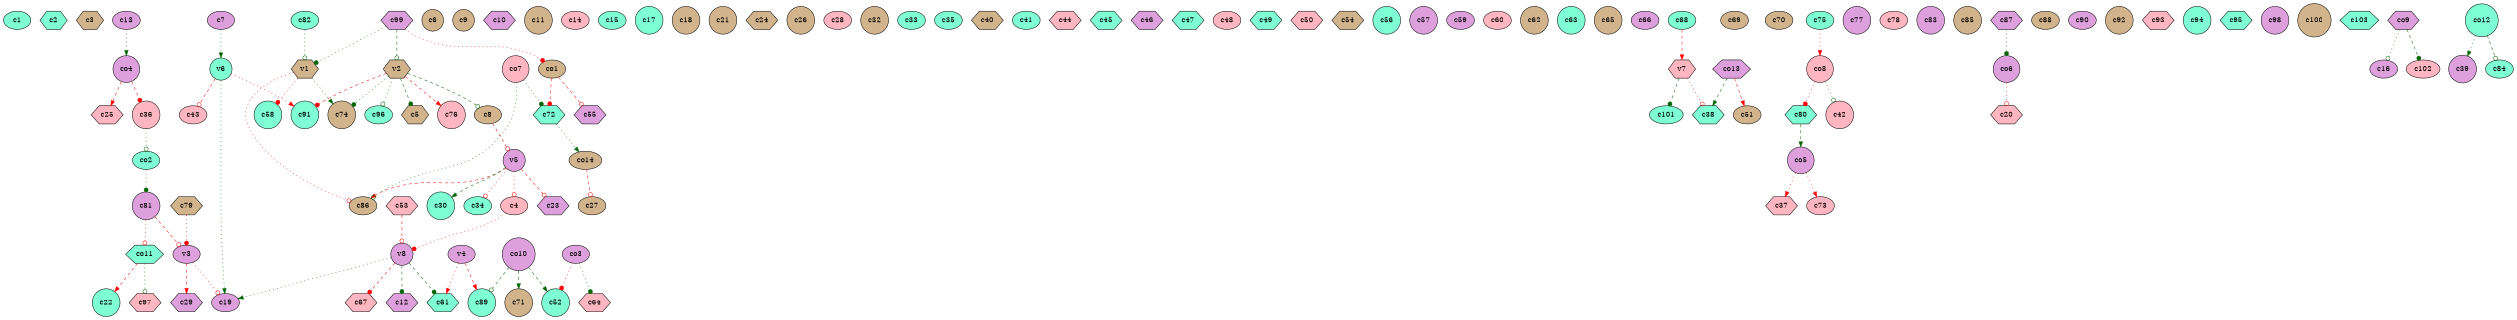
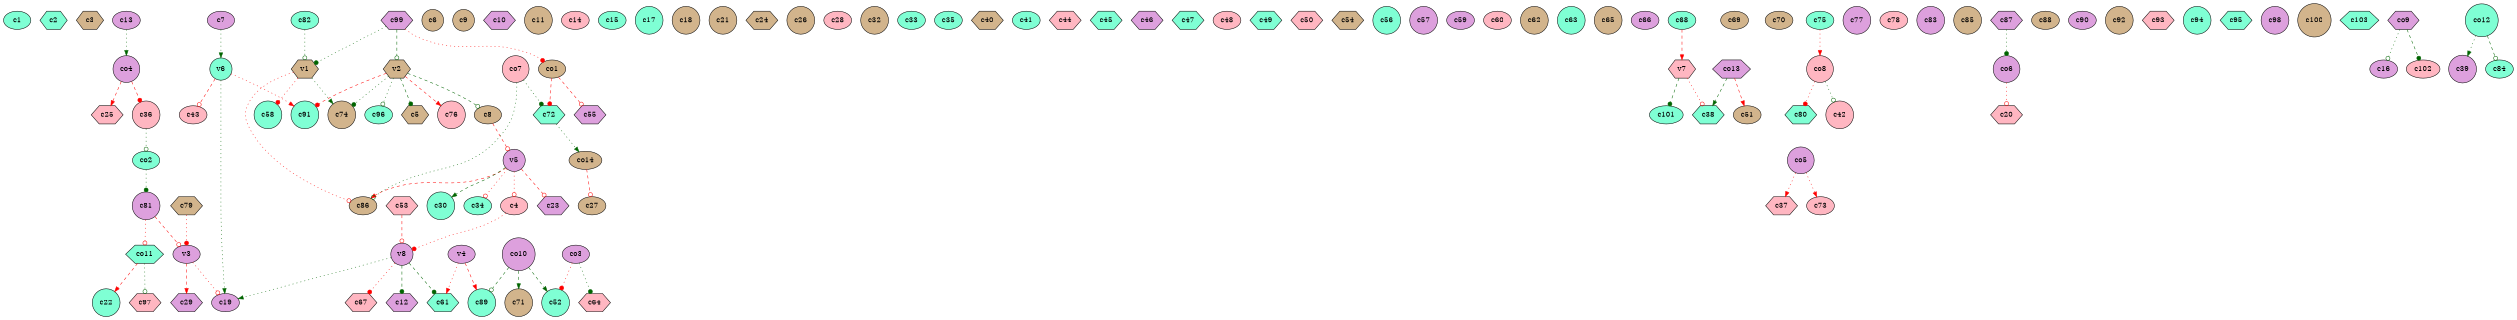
  strict digraph {
    node [fillcolor=aquamarine shape=circle style=filled]
    edge [arrowhead=normal color=red style=dotted weight=1]
    c1 [shape=ellipse]
    c2 [shape=hexagon]
    c3 [fillcolor=tan shape=hexagon]
    c4 [fillcolor=lightpink shape=ellipse]
    v8 [fillcolor=plum]
    c19 [fillcolor=plum shape=ellipse]
    c61 [shape=hexagon]
    c12 [fillcolor=plum shape=hexagon]
    c67 [fillcolor=lightpink shape=hexagon]
    c6 [fillcolor=tan]
    c8 [fillcolor=tan shape=ellipse]
    v5 [fillcolor=plum]
    c86 [fillcolor=tan shape=ellipse]
    c23 [fillcolor=plum shape=hexagon]
    c30
    c34 [shape=ellipse]
    c9 [fillcolor=tan]
    c10 [fillcolor=plum shape=hexagon]
    c11 [fillcolor=tan]
    c13 [fillcolor=plum shape=ellipse]
    co4 [fillcolor=plum]
    c36 [fillcolor=lightpink]
    c25 [fillcolor=lightpink shape=hexagon]
    c14 [fillcolor=lightpink shape=ellipse]
    c15 [shape=ellipse]
    c17
    c18 [fillcolor=tan]
    c21 [fillcolor=tan]
    c24 [fillcolor=tan shape=hexagon]
    c26 [fillcolor=tan]
    c28 [fillcolor=lightpink shape=ellipse]
    c32 [fillcolor=tan]
    c33 [shape=ellipse]
    c35 [shape=ellipse]
    co2 [shape=ellipse]
    c81 [fillcolor=plum]
    c40 [fillcolor=tan shape=hexagon]
    c41 [shape=ellipse]
    c44 [fillcolor=lightpink shape=hexagon]
    c45 [shape=hexagon]
    c46 [fillcolor=plum shape=hexagon]
    c47 [shape=hexagon]
    c48 [fillcolor=lightpink shape=ellipse]
    c49 [shape=hexagon]
    c50 [fillcolor=lightpink shape=hexagon]
    c53 [fillcolor=lightpink shape=hexagon]
    c54 [fillcolor=tan shape=hexagon]
    c56
    c57 [fillcolor=plum]
    c59 [fillcolor=plum shape=ellipse]
    c60 [fillcolor=lightpink shape=ellipse]
    c62 [fillcolor=tan]
    c63
    c65 [fillcolor=tan]
    c66 [fillcolor=plum shape=ellipse]
    c68 [shape=ellipse]
    v7 [fillcolor=lightpink shape=hexagon]
    c38 [shape=hexagon]
    c101 [shape=ellipse]
    c69 [fillcolor=tan shape=ellipse]
    c70 [fillcolor=tan shape=ellipse]
    c72 [shape=hexagon]
    co14 [fillcolor=tan shape=ellipse]
    c27 [fillcolor=tan shape=ellipse]
    c75 [shape=ellipse]
    co8 [fillcolor=lightpink]
    c80 [shape=hexagon]
    c42 [fillcolor=lightpink]
    c77 [fillcolor=plum]
    c78 [fillcolor=lightpink shape=ellipse]
    c79 [fillcolor=tan shape=hexagon]
    v3 [fillcolor=plum shape=ellipse]
    c29 [fillcolor=plum shape=hexagon]
    co5 [fillcolor=plum]
    c37 [fillcolor=lightpink shape=hexagon]
    c73 [fillcolor=lightpink shape=ellipse]
    co11 [shape=hexagon]
    c22
    c97 [fillcolor=lightpink shape=hexagon]
    c82 [shape=ellipse]
    v1 [fillcolor=tan shape=hexagon]
    c58
    c74 [fillcolor=tan]
    c83 [fillcolor=plum]
    c85 [fillcolor=tan]
    c87 [fillcolor=plum shape=hexagon]
    co6 [fillcolor=plum]
    c20 [fillcolor=lightpink shape=hexagon]
    c88 [fillcolor=tan shape=ellipse]
    c90 [fillcolor=plum shape=ellipse]
    c92 [fillcolor=tan]
    c93 [fillcolor=lightpink shape=hexagon]
    c94
    c95 [shape=hexagon]
    c98 [fillcolor=plum]
    c99 [fillcolor=plum shape=hexagon]
    v2 [fillcolor=tan shape=hexagon]
    co1 [fillcolor=tan shape=ellipse]
    c5 [fillcolor=tan shape=hexagon]
    c76 [fillcolor=lightpink]
    c91
    c96 [shape=ellipse]
    c55 [fillcolor=plum shape=hexagon]
    c100 [fillcolor=tan]
    c103 [shape=hexagon]
    v4 [fillcolor=plum shape=ellipse]
    c89
    v6
    c43 [fillcolor=lightpink shape=ellipse]
    c7 [fillcolor=plum shape=ellipse]
    co3 [fillcolor=plum shape=ellipse]
    c52
    c64 [fillcolor=lightpink shape=hexagon]
    co7 [fillcolor=lightpink]
    co9 [fillcolor=plum shape=hexagon]
    c16 [fillcolor=plum shape=ellipse]
    c102 [fillcolor=lightpink shape=ellipse]
    co10 [fillcolor=plum]
    c71 [fillcolor=tan]
    c39 [fillcolor=plum]
    co12
    c84 [shape=ellipse]
    co13 [fillcolor=plum shape=hexagon]
    c51 [fillcolor=tan shape=ellipse]
    c4 -> v8 [arrowhead=dot]
    v8 -> c19 [color=darkgreen]
    v8 -> c61 [arrowhead=dot color=darkgreen style=dashed]
    v8 -> c12 [arrowhead=dot color=darkgreen style=dashed]
-   v8 -> c67 [arrowhead=dot style=dashed]
+   v8 -> c67 [arrowhead=dot]
    c8 -> v5 [arrowhead=odot style=dashed]
    v5 -> c4 [arrowhead=odot]
    v5 -> c86 [style=dashed]
    v5 -> c23 [arrowhead=odot style=dashed]
    v5 -> c30 [color=darkgreen style=dashed]
    v5 -> c34 [arrowhead=odot]
    c13 -> co4 [color=darkgreen]
    co4 -> c36 [arrowhead=dot style=dashed]
    co4 -> c25 [style=dashed]
    c36 -> co2 [arrowhead=odot color=darkgreen]
    co2 -> c81 [arrowhead=dot color=darkgreen]
    c81 -> v3 [arrowhead=odot style=dashed]
    c81 -> co11 [arrowhead=odot]
    c53 -> v8 [arrowhead=odot style=dashed]
    c68 -> v7 [style=dashed]
    v7 -> c38 [arrowhead=odot]
    v7 -> c101 [arrowhead=dot color=darkgreen style=dashed]
    c72 -> co14 [color=darkgreen]
    co14 -> c27 [arrowhead=odot style=dashed]
    c75 -> co8
    co8 -> c80 [arrowhead=dot]
    co8 -> c42 [arrowhead=odot color=darkgreen]
-   c80 -> co5 [color=darkgreen style=dashed]
    c79 -> v3 [arrowhead=dot]
    v3 -> c19 [arrowhead=odot]
    v3 -> c29 [style=dashed]
    co5 -> c37
    co5 -> c73
    co11 -> c22 [style=dashed]
    co11 -> c97 [arrowhead=odot color=darkgreen]
    c82 -> v1 [arrowhead=odot color=darkgreen]
    v1 -> c86 [arrowhead=odot]
    v1 -> c58 [arrowhead=dot]
    v1 -> c74 [color=darkgreen]
    c87 -> co6 [arrowhead=dot color=darkgreen]
    co6 -> c20 [arrowhead=odot]
    c99 -> v1 [arrowhead=dot color=darkgreen]
    c99 -> v2 [arrowhead=odot color=darkgreen style=dashed]
    c99 -> co1 [arrowhead=dot]
    v2 -> c8 [arrowhead=odot color=darkgreen style=dashed]
    v2 -> c74 [arrowhead=dot color=darkgreen]
    v2 -> c5 [arrowhead=dot color=darkgreen style=dashed]
    v2 -> c76 [style=dashed]
    v2 -> c91 [arrowhead=dot style=dashed]
    v2 -> c96 [arrowhead=odot color=darkgreen]
    co1 -> c72 [arrowhead=dot style=dashed]
    co1 -> c55 [arrowhead=odot style=dashed]
    v4 -> c61
    v4 -> c89 [style=dashed]
    v6 -> c19 [color=darkgreen]
    v6 -> c91
    v6 -> c43 [arrowhead=odot style=dashed]
    c7 -> v6 [color=darkgreen]
    co3 -> c52 [arrowhead=dot]
    co3 -> c64 [arrowhead=dot color=darkgreen]
    co7 -> c86 [arrowhead=odot color=darkgreen]
    co7 -> c72 [arrowhead=dot color=darkgreen]
    co9 -> c16 [arrowhead=odot color=darkgreen]
    co9 -> c102 [arrowhead=dot color=darkgreen style=dashed]
    co10 -> c89 [arrowhead=odot color=darkgreen style=dashed]
    co10 -> c52 [color=darkgreen style=dashed]
    co10 -> c71 [color=darkgreen style=dashed]
    co12 -> c39 [color=darkgreen]
    co12 -> c84 [arrowhead=odot color=darkgreen style=dashed]
    co13 -> c38 [color=darkgreen style=dashed]
    co13 -> c51 [style=dashed]
  }
